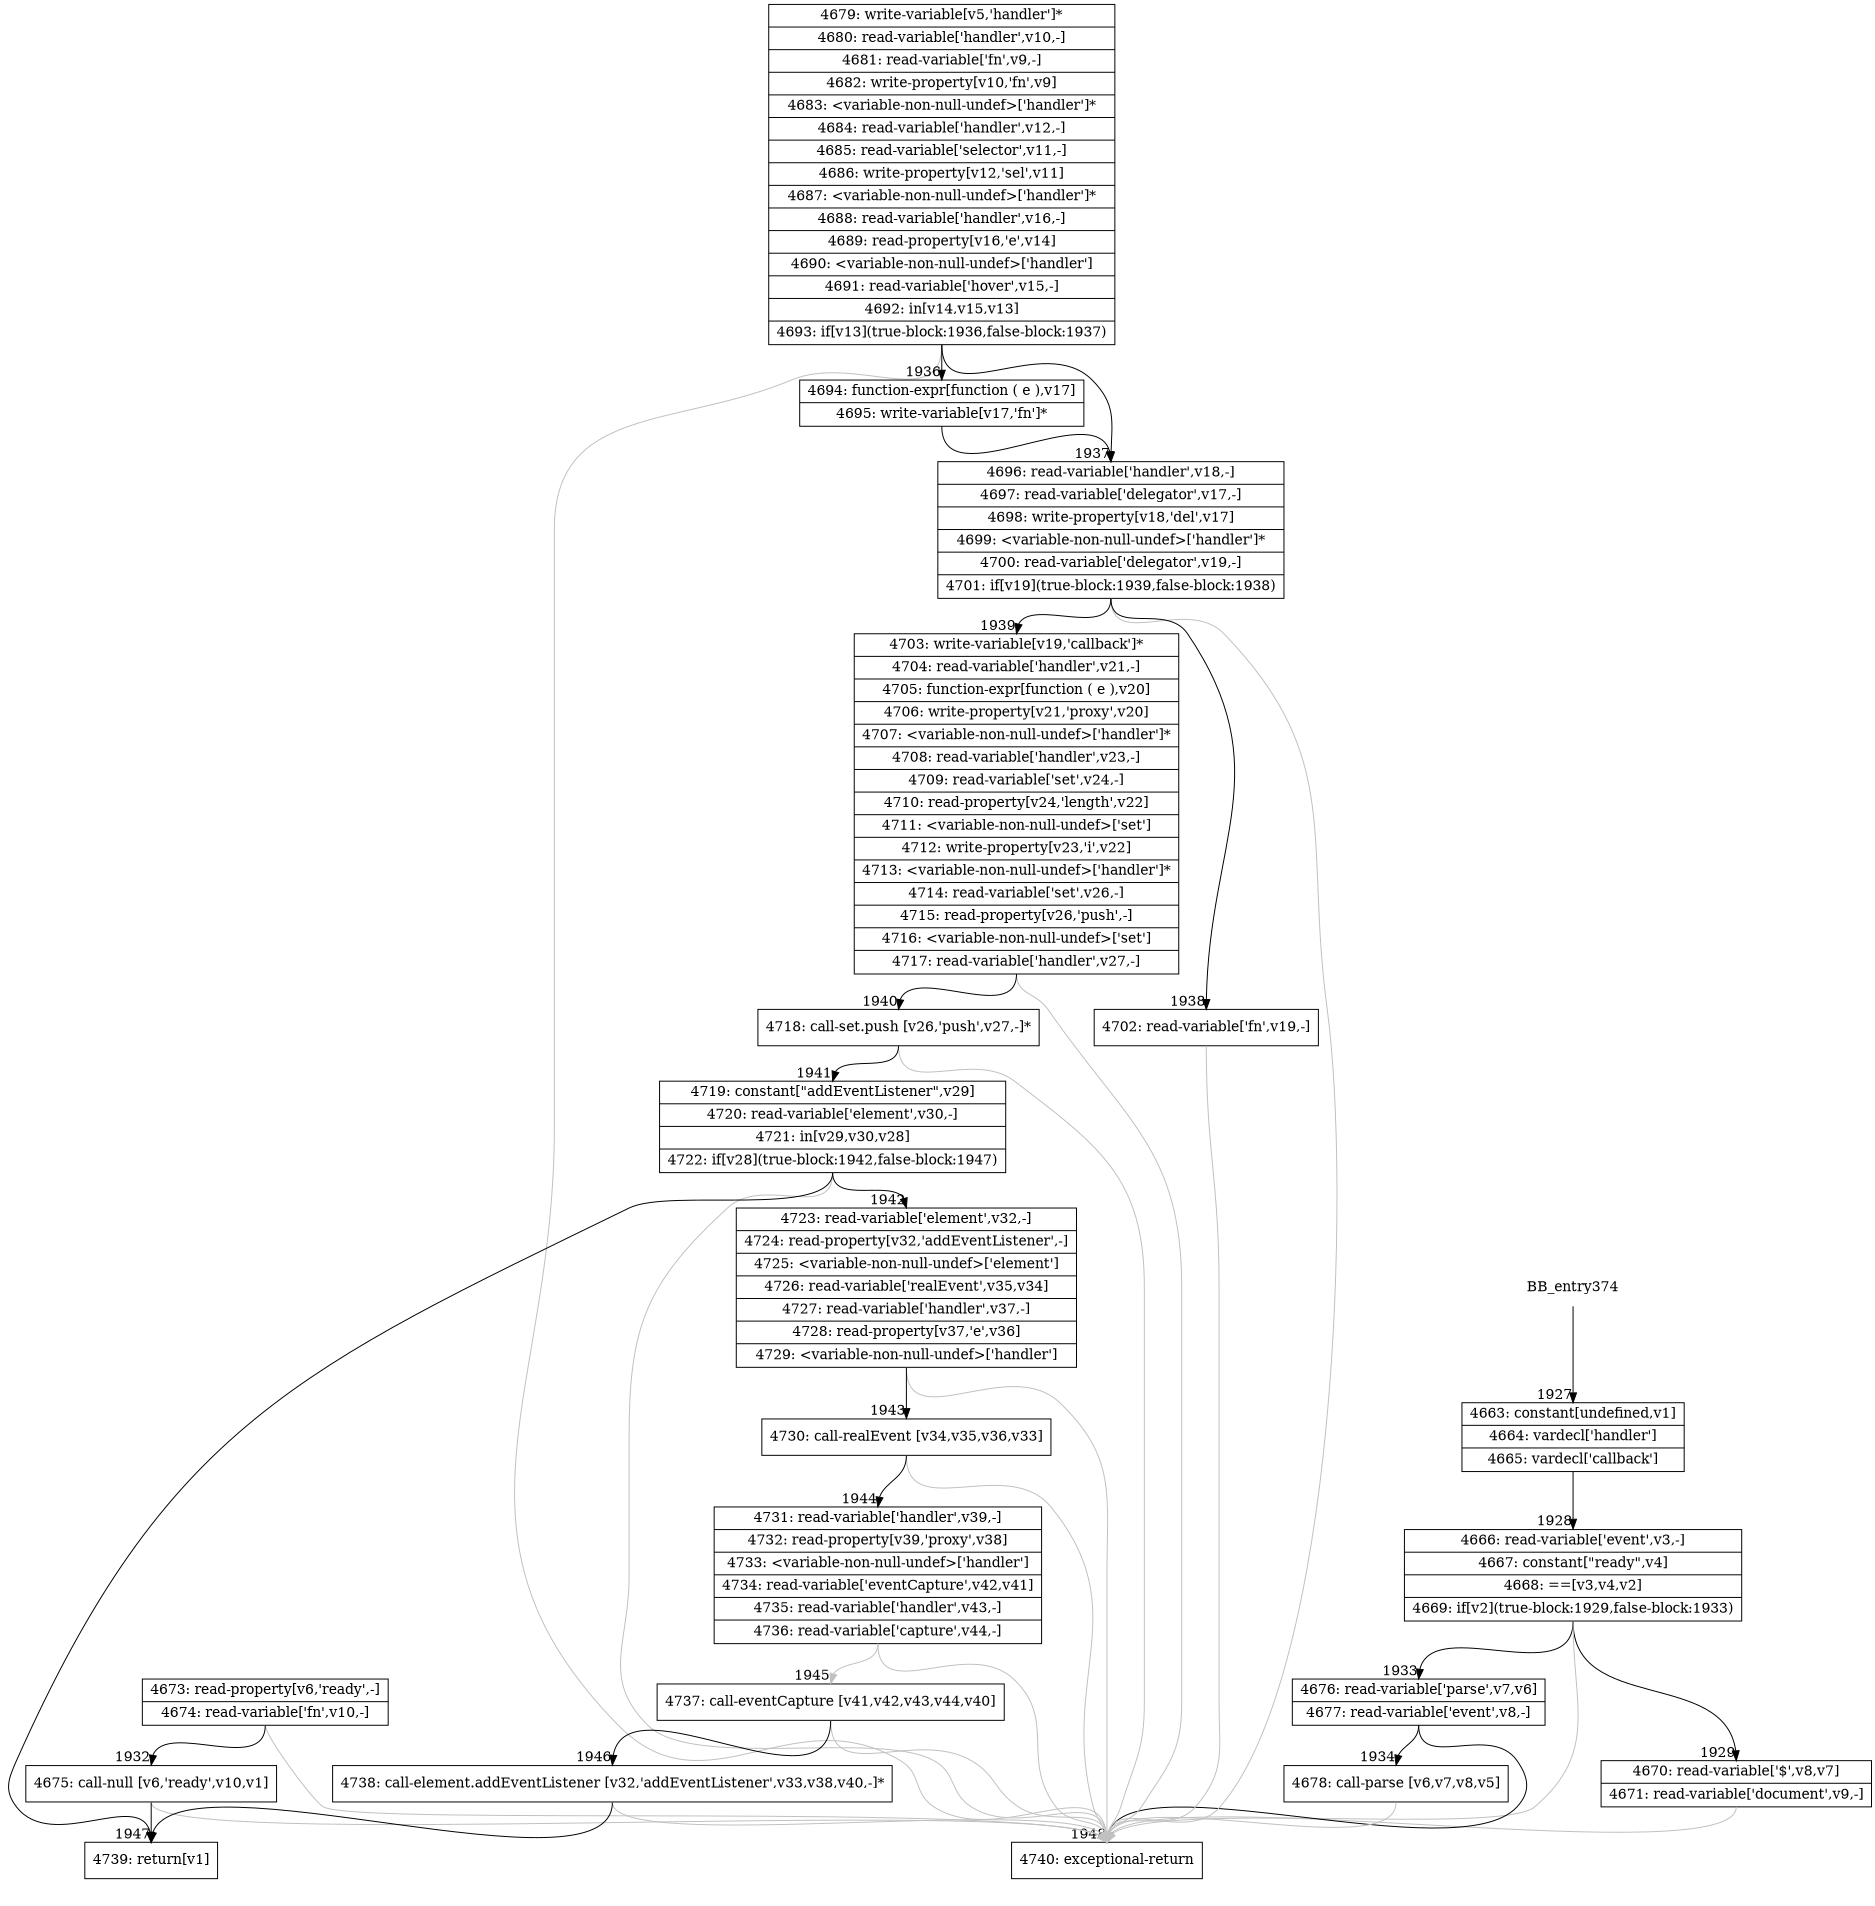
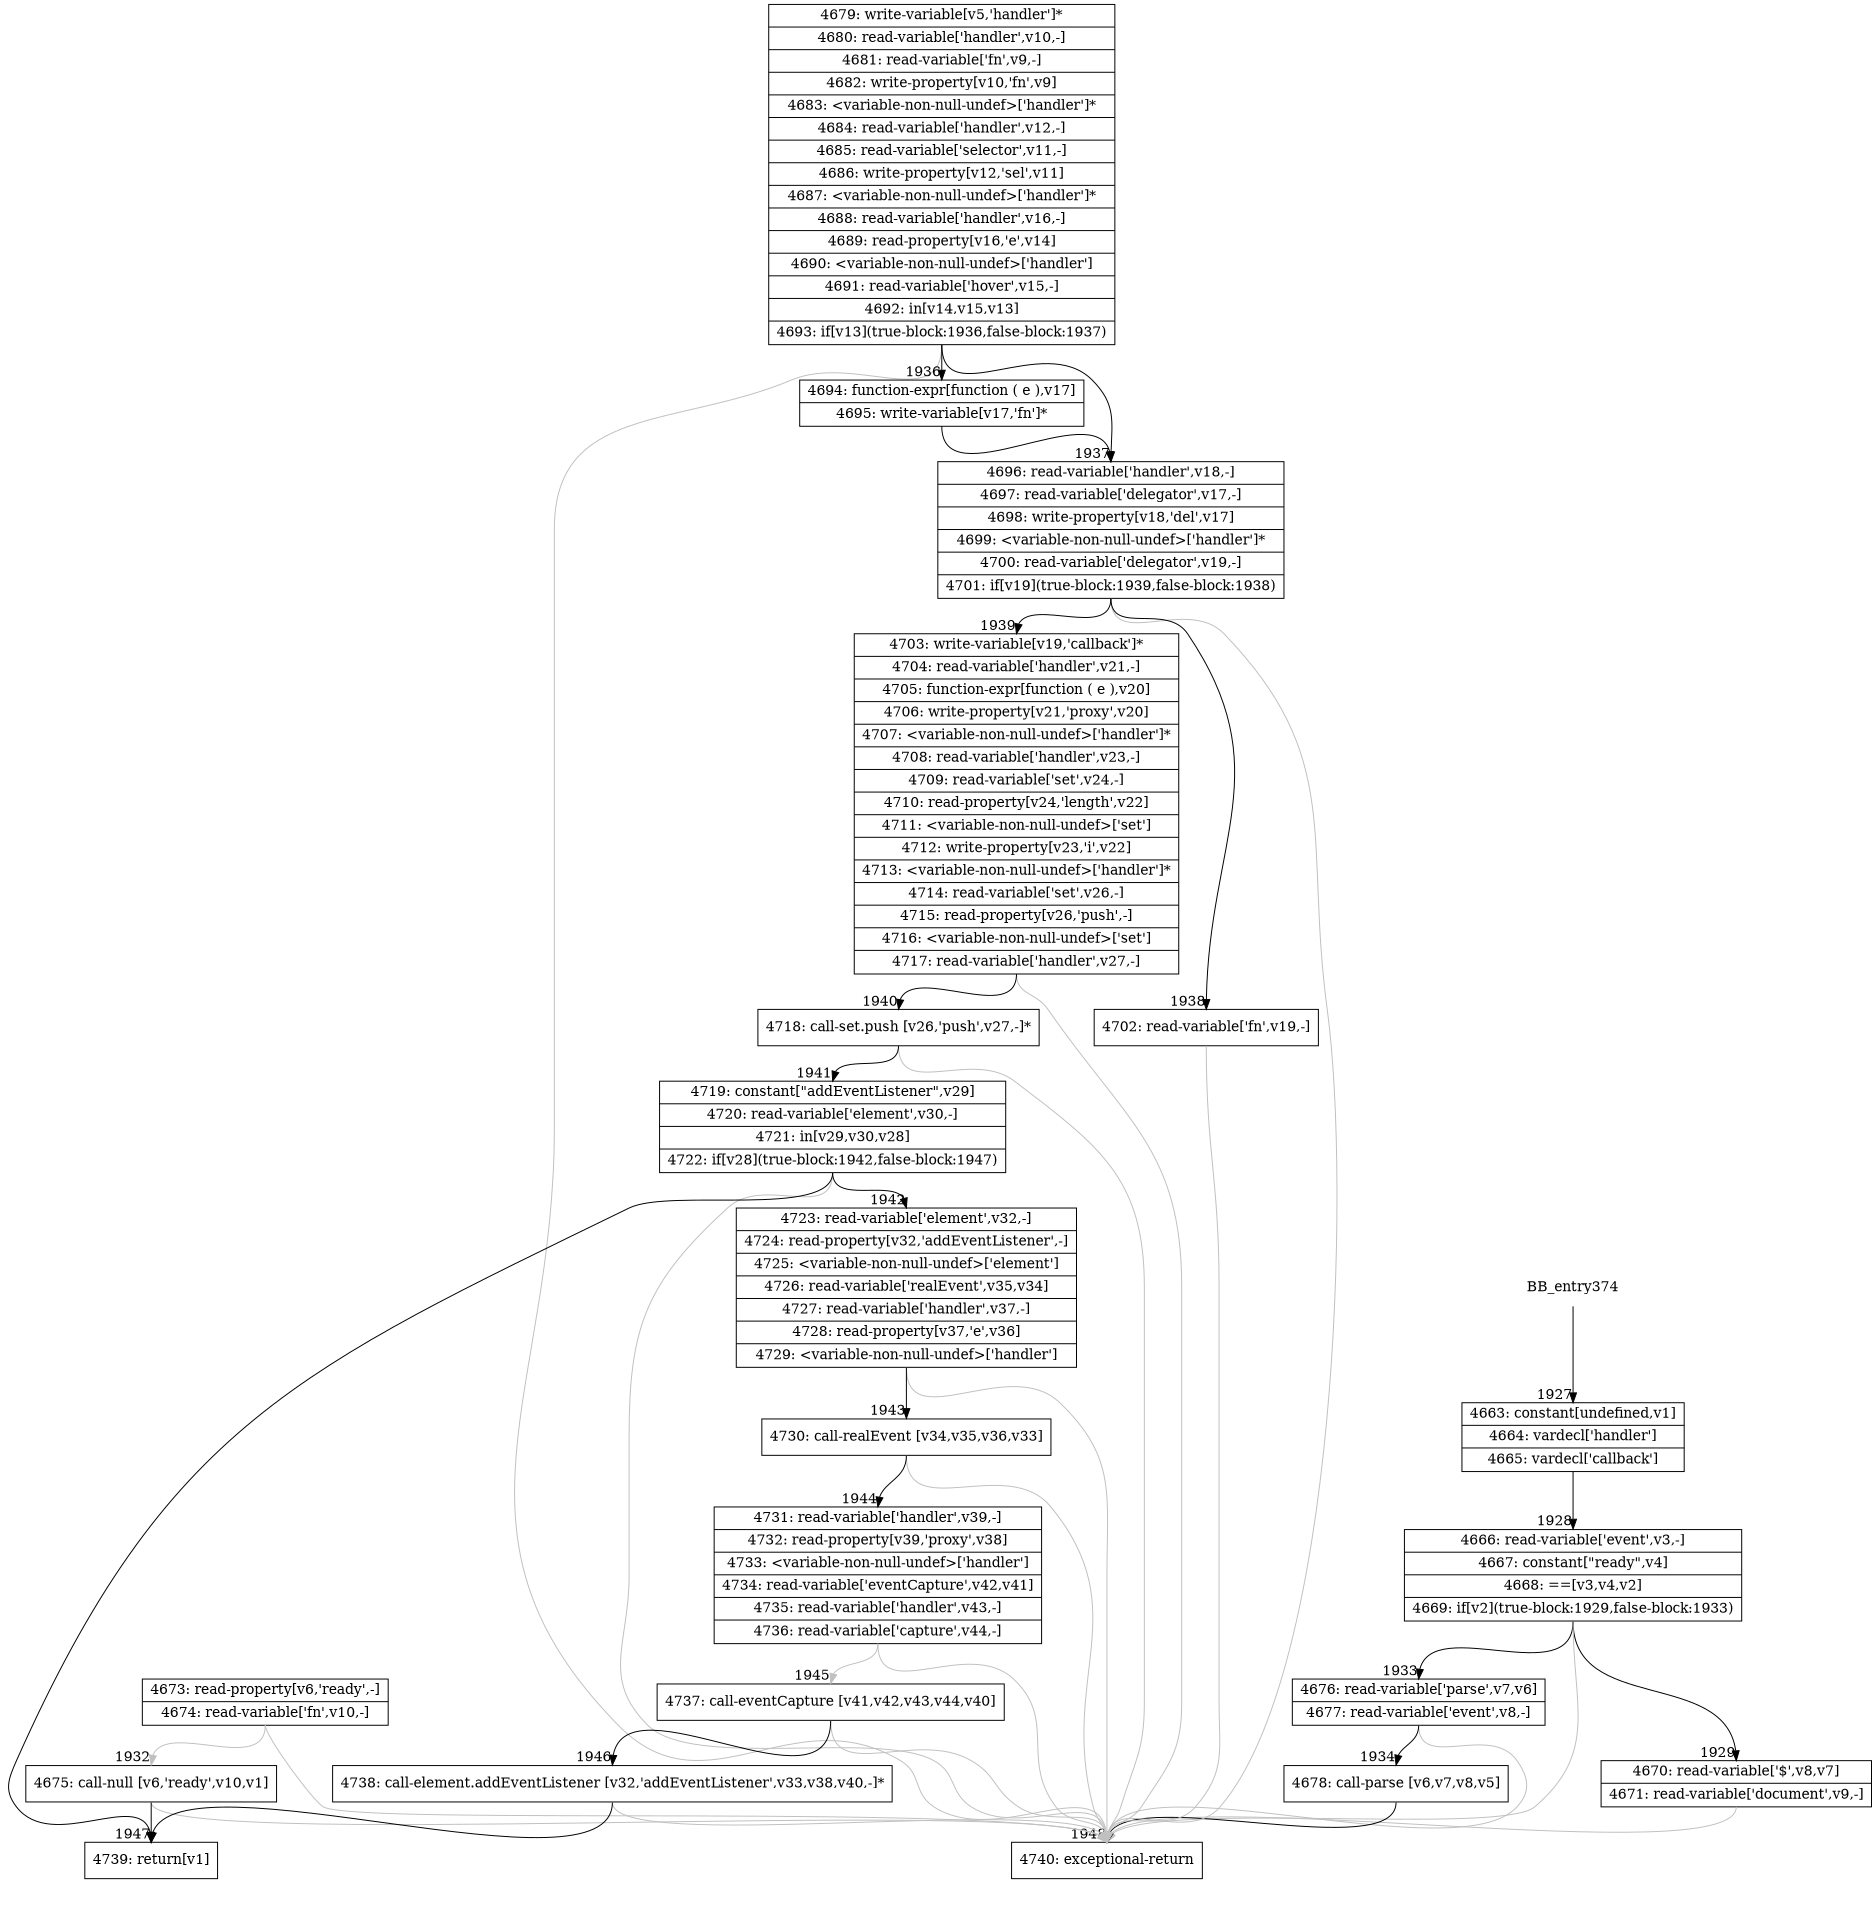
  digraph {
    rankdir=TD
    node [shape=record]
    edge [headport=n tailport=s]
    n1 [label=BB_entry374 shape=none]
    n2 [label="{4663: constant[undefined,v1]|4664: vardecl['handler']|4665: vardecl['callback']}"]
    n3 [label="{4666: read-variable['event',v3,-]|4667: constant[\"ready\",v4]|4668: ==[v3,v4,v2]|4669: if[v2](true-block:1929,false-block:1933)}"]
    n4 [label="{4670: read-variable['$',v8,v7]|4671: read-variable['document',v9,-]}"]
    n5 [label="{4676: read-variable['parse',v7,v6]|4677: read-variable['event',v8,-]}"]
    n6 [label="{4740: exceptional-return}"]
    n7 [label="{4678: call-parse [v6,v7,v8,v5]}"]
    n8 [label="{4673: read-property[v6,'ready',-]|4674: read-variable['fn',v10,-]}"]
    n9 [label="{4675: call-null [v6,'ready',v10,v1]}"]
    n10 [label="{4739: return[v1]}"]
    n11 [label="{4679: write-variable[v5,'handler']*|4680: read-variable['handler',v10,-]|4681: read-variable['fn',v9,-]|4682: write-property[v10,'fn',v9]|4683: \<variable-non-null-undef\>['handler']*|4684: read-variable['handler',v12,-]|4685: read-variable['selector',v11,-]|4686: write-property[v12,'sel',v11]|4687: \<variable-non-null-undef\>['handler']*|4688: read-variable['handler',v16,-]|4689: read-property[v16,'e',v14]|4690: \<variable-non-null-undef\>['handler']|4691: read-variable['hover',v15,-]|4692: in[v14,v15,v13]|4693: if[v13](true-block:1936,false-block:1937)}"]
    n12 [label="{4694: function-expr[function ( e ),v17]|4695: write-variable[v17,'fn']*}"]
    n13 [label="{4696: read-variable['handler',v18,-]|4697: read-variable['delegator',v17,-]|4698: write-property[v18,'del',v17]|4699: \<variable-non-null-undef\>['handler']*|4700: read-variable['delegator',v19,-]|4701: if[v19](true-block:1939,false-block:1938)}"]
    n14 [label="{4703: write-variable[v19,'callback']*|4704: read-variable['handler',v21,-]|4705: function-expr[function ( e ),v20]|4706: write-property[v21,'proxy',v20]|4707: \<variable-non-null-undef\>['handler']*|4708: read-variable['handler',v23,-]|4709: read-variable['set',v24,-]|4710: read-property[v24,'length',v22]|4711: \<variable-non-null-undef\>['set']|4712: write-property[v23,'i',v22]|4713: \<variable-non-null-undef\>['handler']*|4714: read-variable['set',v26,-]|4715: read-property[v26,'push',-]|4716: \<variable-non-null-undef\>['set']|4717: read-variable['handler',v27,-]}"]
    n15 [label="{4702: read-variable['fn',v19,-]}"]
    n16 [label="{4718: call-set.push [v26,'push',v27,-]*}"]
    n17 [label="{4719: constant[\"addEventListener\",v29]|4720: read-variable['element',v30,-]|4721: in[v29,v30,v28]|4722: if[v28](true-block:1942,false-block:1947)}"]
    n18 [label="{4723: read-variable['element',v32,-]|4724: read-property[v32,'addEventListener',-]|4725: \<variable-non-null-undef\>['element']|4726: read-variable['realEvent',v35,v34]|4727: read-variable['handler',v37,-]|4728: read-property[v37,'e',v36]|4729: \<variable-non-null-undef\>['handler']}"]
    n19 [label="{4730: call-realEvent [v34,v35,v36,v33]}"]
    n20 [label="{4731: read-variable['handler',v39,-]|4732: read-property[v39,'proxy',v38]|4733: \<variable-non-null-undef\>['handler']|4734: read-variable['eventCapture',v42,v41]|4735: read-variable['handler',v43,-]|4736: read-variable['capture',v44,-]}"]
    n21 [label="{4737: call-eventCapture [v41,v42,v43,v44,v40]}"]
    n22 [label="{4738: call-element.addEventListener [v32,'addEventListener',v33,v38,v40,-]*}"]
    n1 -> n2 [headlabel="    1927"]
    n2 -> n3 [headlabel="      1928"]
    n3 -> n4 [headlabel="      1929"]
    n3 -> n5 [headlabel="      1933"]
    n3 -> n6 [color=gray headlabel="      1948"]
    n4 -> n6 [color=gray]
-   n5 -> n6 [color=black]
+   n5 -> n6 [color=gray]
    n5 -> n7 [headlabel="      1934"]
-   n7 -> n6 [color=gray]
+   n7 -> n6 [color=black]
    n8 -> n6 [color=gray]
-   n8 -> n9 [headlabel="      1932"]
+   n8 -> n9 [headlabel="      1932" color=gray]
    n9 -> n6 [color=gray]
    n9 -> n10 [headlabel="      1947"]
    n11 -> n6 [color=gray]
    n11 -> n12 [headlabel="      1936"]
    n11 -> n13 [headlabel="      1937"]
    n12 -> n13
    n13 -> n6 [color=gray]
    n13 -> n14 [headlabel="      1939"]
    n13 -> n15 [headlabel="      1938"]
    n14 -> n6 [color=gray]
    n14 -> n16 [headlabel="      1940"]
    n15 -> n6 [color=gray]
    n16 -> n6 [color=gray]
    n16 -> n17 [headlabel="      1941"]
    n17 -> n6 [color=gray]
    n17 -> n10
    n17 -> n18 [headlabel="      1942"]
    n18 -> n6 [color=gray]
    n18 -> n19 [headlabel="      1943"]
    n19 -> n6 [color=gray]
    n19 -> n20 [headlabel="      1944"]
    n20 -> n6 [color=gray]
    n20 -> n21 [color=gray headlabel="      1945"]
    n21 -> n6 [color=gray]
    n21 -> n22 [headlabel="      1946"]
    n22 -> n6 [color=gray]
    n22 -> n10
  }
